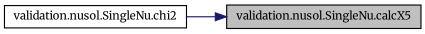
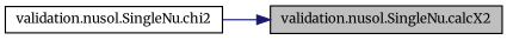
  digraph {
    rankdir=RL
    fontname=Merriweather
    node [color=black fontname=Merriweather fontsize=10 shape=record style=filled]
-   n1 [fillcolor=grey75 fontcolor=black height=0.2 label="validation.nusol.SingleNu.calcX5" width=0.4]
+   n1 [fillcolor=grey75 fontcolor=black height=0.2 label="validation.nusol.SingleNu.calcX2" width=0.4]
    n2 [fillcolor=white height=0.2 label="validation.nusol.SingleNu.chi2" width=0.4]
    n1 -> n2 [color=midnightblue dir=back fontname=Merriweather fontsize=10 labelfontname=Helvetica labelfontsize=10 style=solid]
  }
